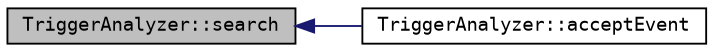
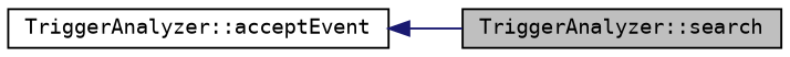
  digraph {
    rankdir=LR
    fontname="DejaVu Sans Mono"
    node [color=black fontname="DejaVu Sans Mono" fontsize=10 shape=record]
    n1 [fillcolor=grey75 fontcolor=black height=0.2 label="TriggerAnalyzer::search" style=filled width=0.4]
    n2 [height=0.2 label="TriggerAnalyzer::acceptEvent" width=0.4]
-   n1 -> n2 [color=midnightblue dir=back fontname="DejaVu Sans Mono" fontsize=10 labelfontname=FreeSans labelfontsize=10 style=solid]
+   n2 -> n1 [color=midnightblue dir=back fontname="DejaVu Sans Mono" fontsize=10 labelfontname=FreeSans labelfontsize=10 style=solid]
  }
